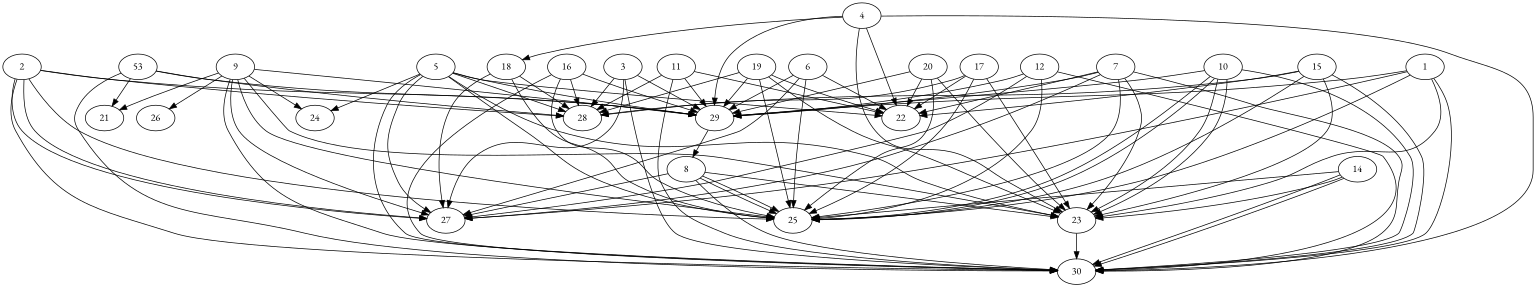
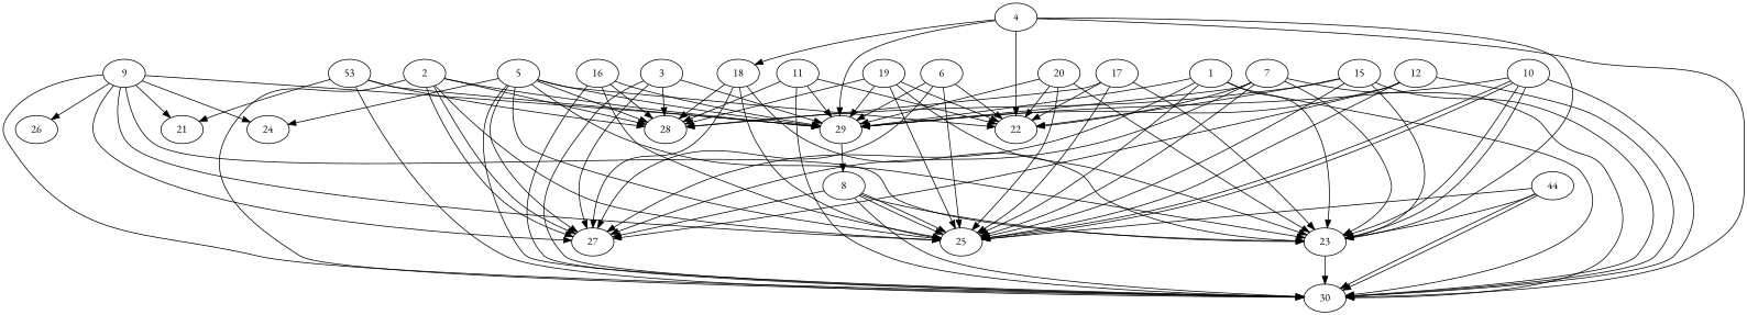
  digraph {
    fontname="EB Garamond"
    node [alpha=0.10 fontname="EB Garamond"]
    edge [fontname="EB Garamond"]
    1 [alpha=0.18 expect_size=11392000]
    23 [alpha=0.15 expect_size=39626752]
    25 [alpha=0.00 expect_size=19538944]
    27 [alpha=0.05 expect_size=21990400]
    29 [expect_size=43436032]
    30 [alpha=0.16 expect_size=7196672]
    8 [alpha=0.15 expect_size=30218240]
    2 [alpha=0.01 expect_size=9376768]
    28 [alpha=0.00 expect_size=38620160]
    3 [alpha=0.18 expect_size=49915904]
    4 [expect_size=13722624]
    22 [alpha=0.07 expect_size=36434944]
    18 [alpha=0.02 expect_size=8268800]
    5 [expect_size=7250944]
    24 [alpha=0.08 expect_size=13997056]
    6 [alpha=0.07 expect_size=24069120]
    7 [alpha=0.02 expect_size=13138944]
    9 [alpha=0.11 expect_size=39973888]
    21 [alpha=0.18 expect_size=10955776]
    26 [alpha=0.01 expect_size=25298944]
    10 [alpha=0.16 expect_size=44819456]
    11 [alpha=0.11 expect_size=41681920]
    12 [alpha=0.01 expect_size=36264960]
    n24 [alpha=0.09 expect_size=38701056 label=53]
-   14 [alpha=0.02 expect_size=34491392]
+   14 [alpha=0.02 expect_size=34491392 label=44]
    15 [alpha=0.02 expect_size=11275264]
    16 [alpha=0.19 expect_size=34150400]
    17 [alpha=0.07 expect_size=51022848]
    19 [alpha=0.05 expect_size=42614784]
    20 [expect_size=20210688]
    1 -> 23
    1 -> 25
    1 -> 27
    1 -> 29
    1 -> 30
    23 -> 30
    29 -> 8
    8 -> 23
    8 -> 25
    8 -> 25
    8 -> 27
    8 -> 30
    2 -> 25
    2 -> 27
    2 -> 27
    2 -> 29
    2 -> 30
    2 -> 28
    3 -> 27
    3 -> 29
    3 -> 30
    3 -> 28
    4 -> 23
    4 -> 29
    4 -> 30
    4 -> 22
    4 -> 18
+   18 -> 23
    18 -> 25
    18 -> 27
    18 -> 28
    5 -> 23
    5 -> 25
    5 -> 27
    5 -> 29
    5 -> 30
    5 -> 28
    5 -> 22
    5 -> 24
    6 -> 25
    6 -> 27
    6 -> 29
    6 -> 22
    7 -> 23
    7 -> 25
    7 -> 27
    7 -> 29
    7 -> 30
    7 -> 22
    9 -> 23
    9 -> 25
    9 -> 27
    9 -> 29
    9 -> 30
    9 -> 24
    9 -> 21
    9 -> 26
    10 -> 23
    10 -> 23
    10 -> 25
    10 -> 25
    10 -> 29
    10 -> 30
    11 -> 29
    11 -> 30
    11 -> 28
    11 -> 22
    12 -> 25
    12 -> 27
    12 -> 29
    12 -> 30
    n24 -> 29
    n24 -> 30
    n24 -> 28
    n24 -> 21
    14 -> 23
    14 -> 25
    14 -> 30
    14 -> 30
    15 -> 23
    15 -> 25
    15 -> 30
    15 -> 28
    15 -> 22
    16 -> 25
    16 -> 29
    16 -> 30
    16 -> 28
    17 -> 23
    17 -> 25
    17 -> 28
    17 -> 22
    19 -> 23
    19 -> 25
    19 -> 29
    19 -> 28
    19 -> 22
    20 -> 23
    20 -> 25
    20 -> 29
    20 -> 22
  }
